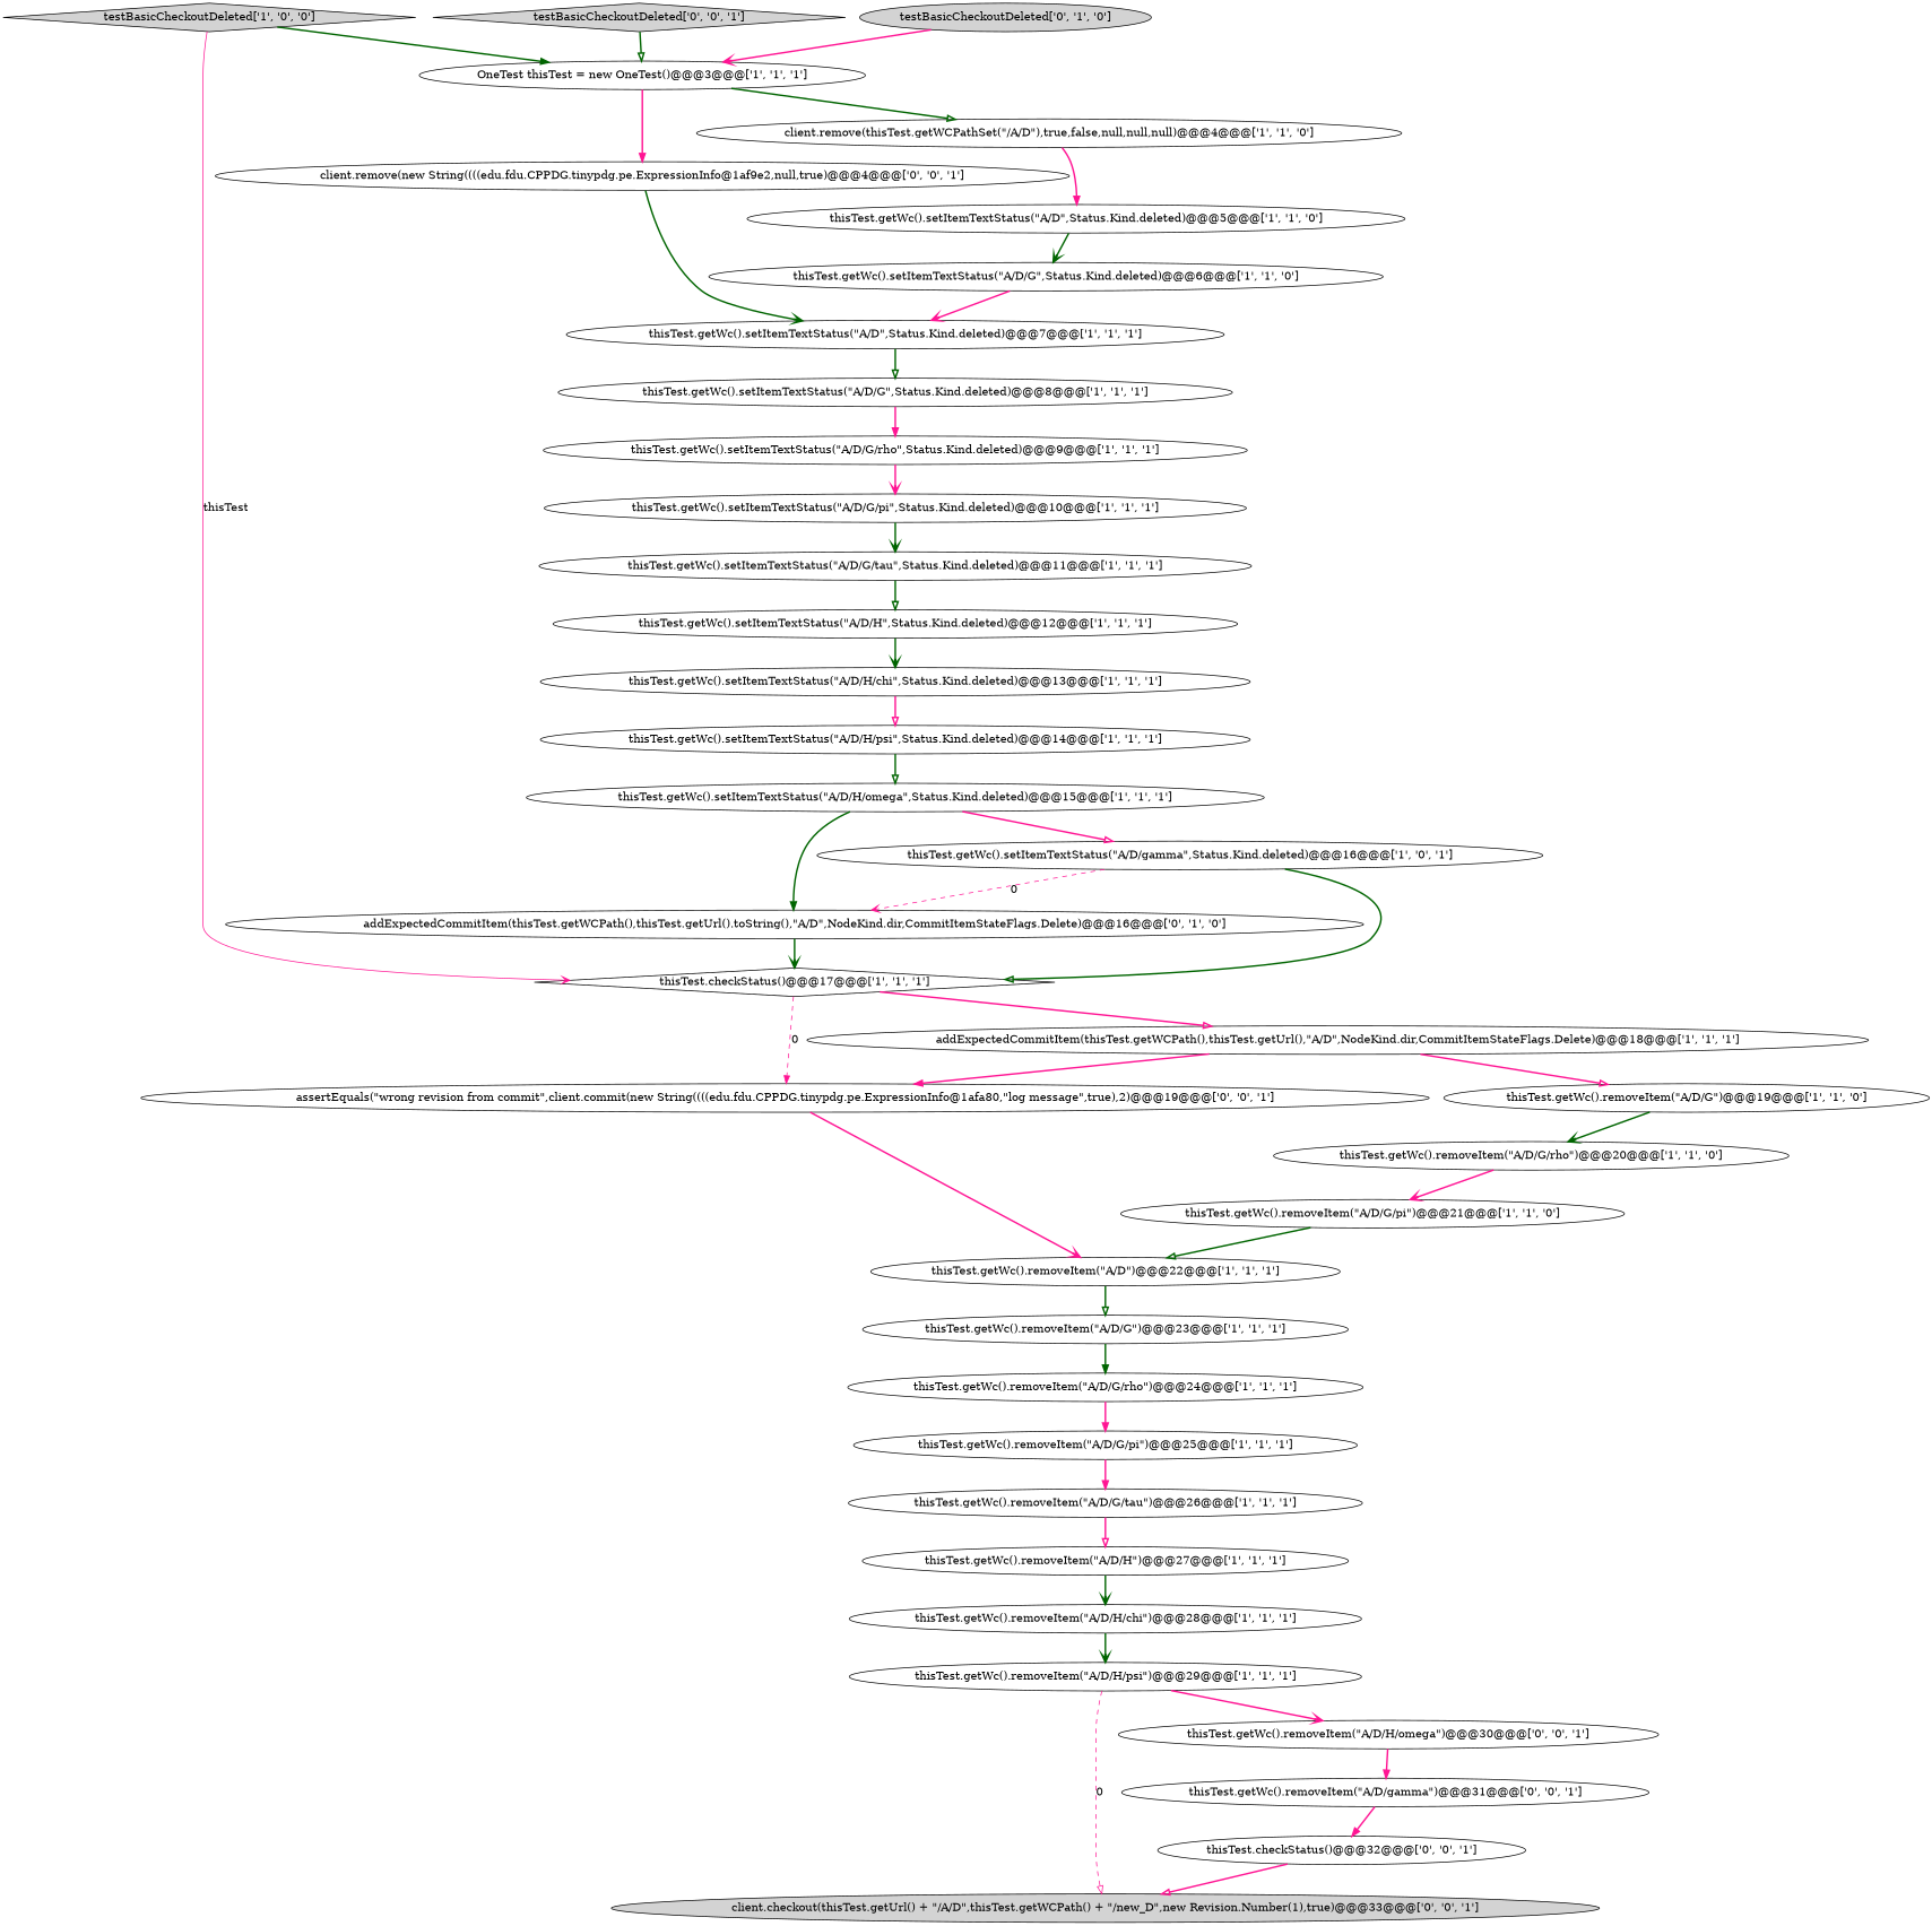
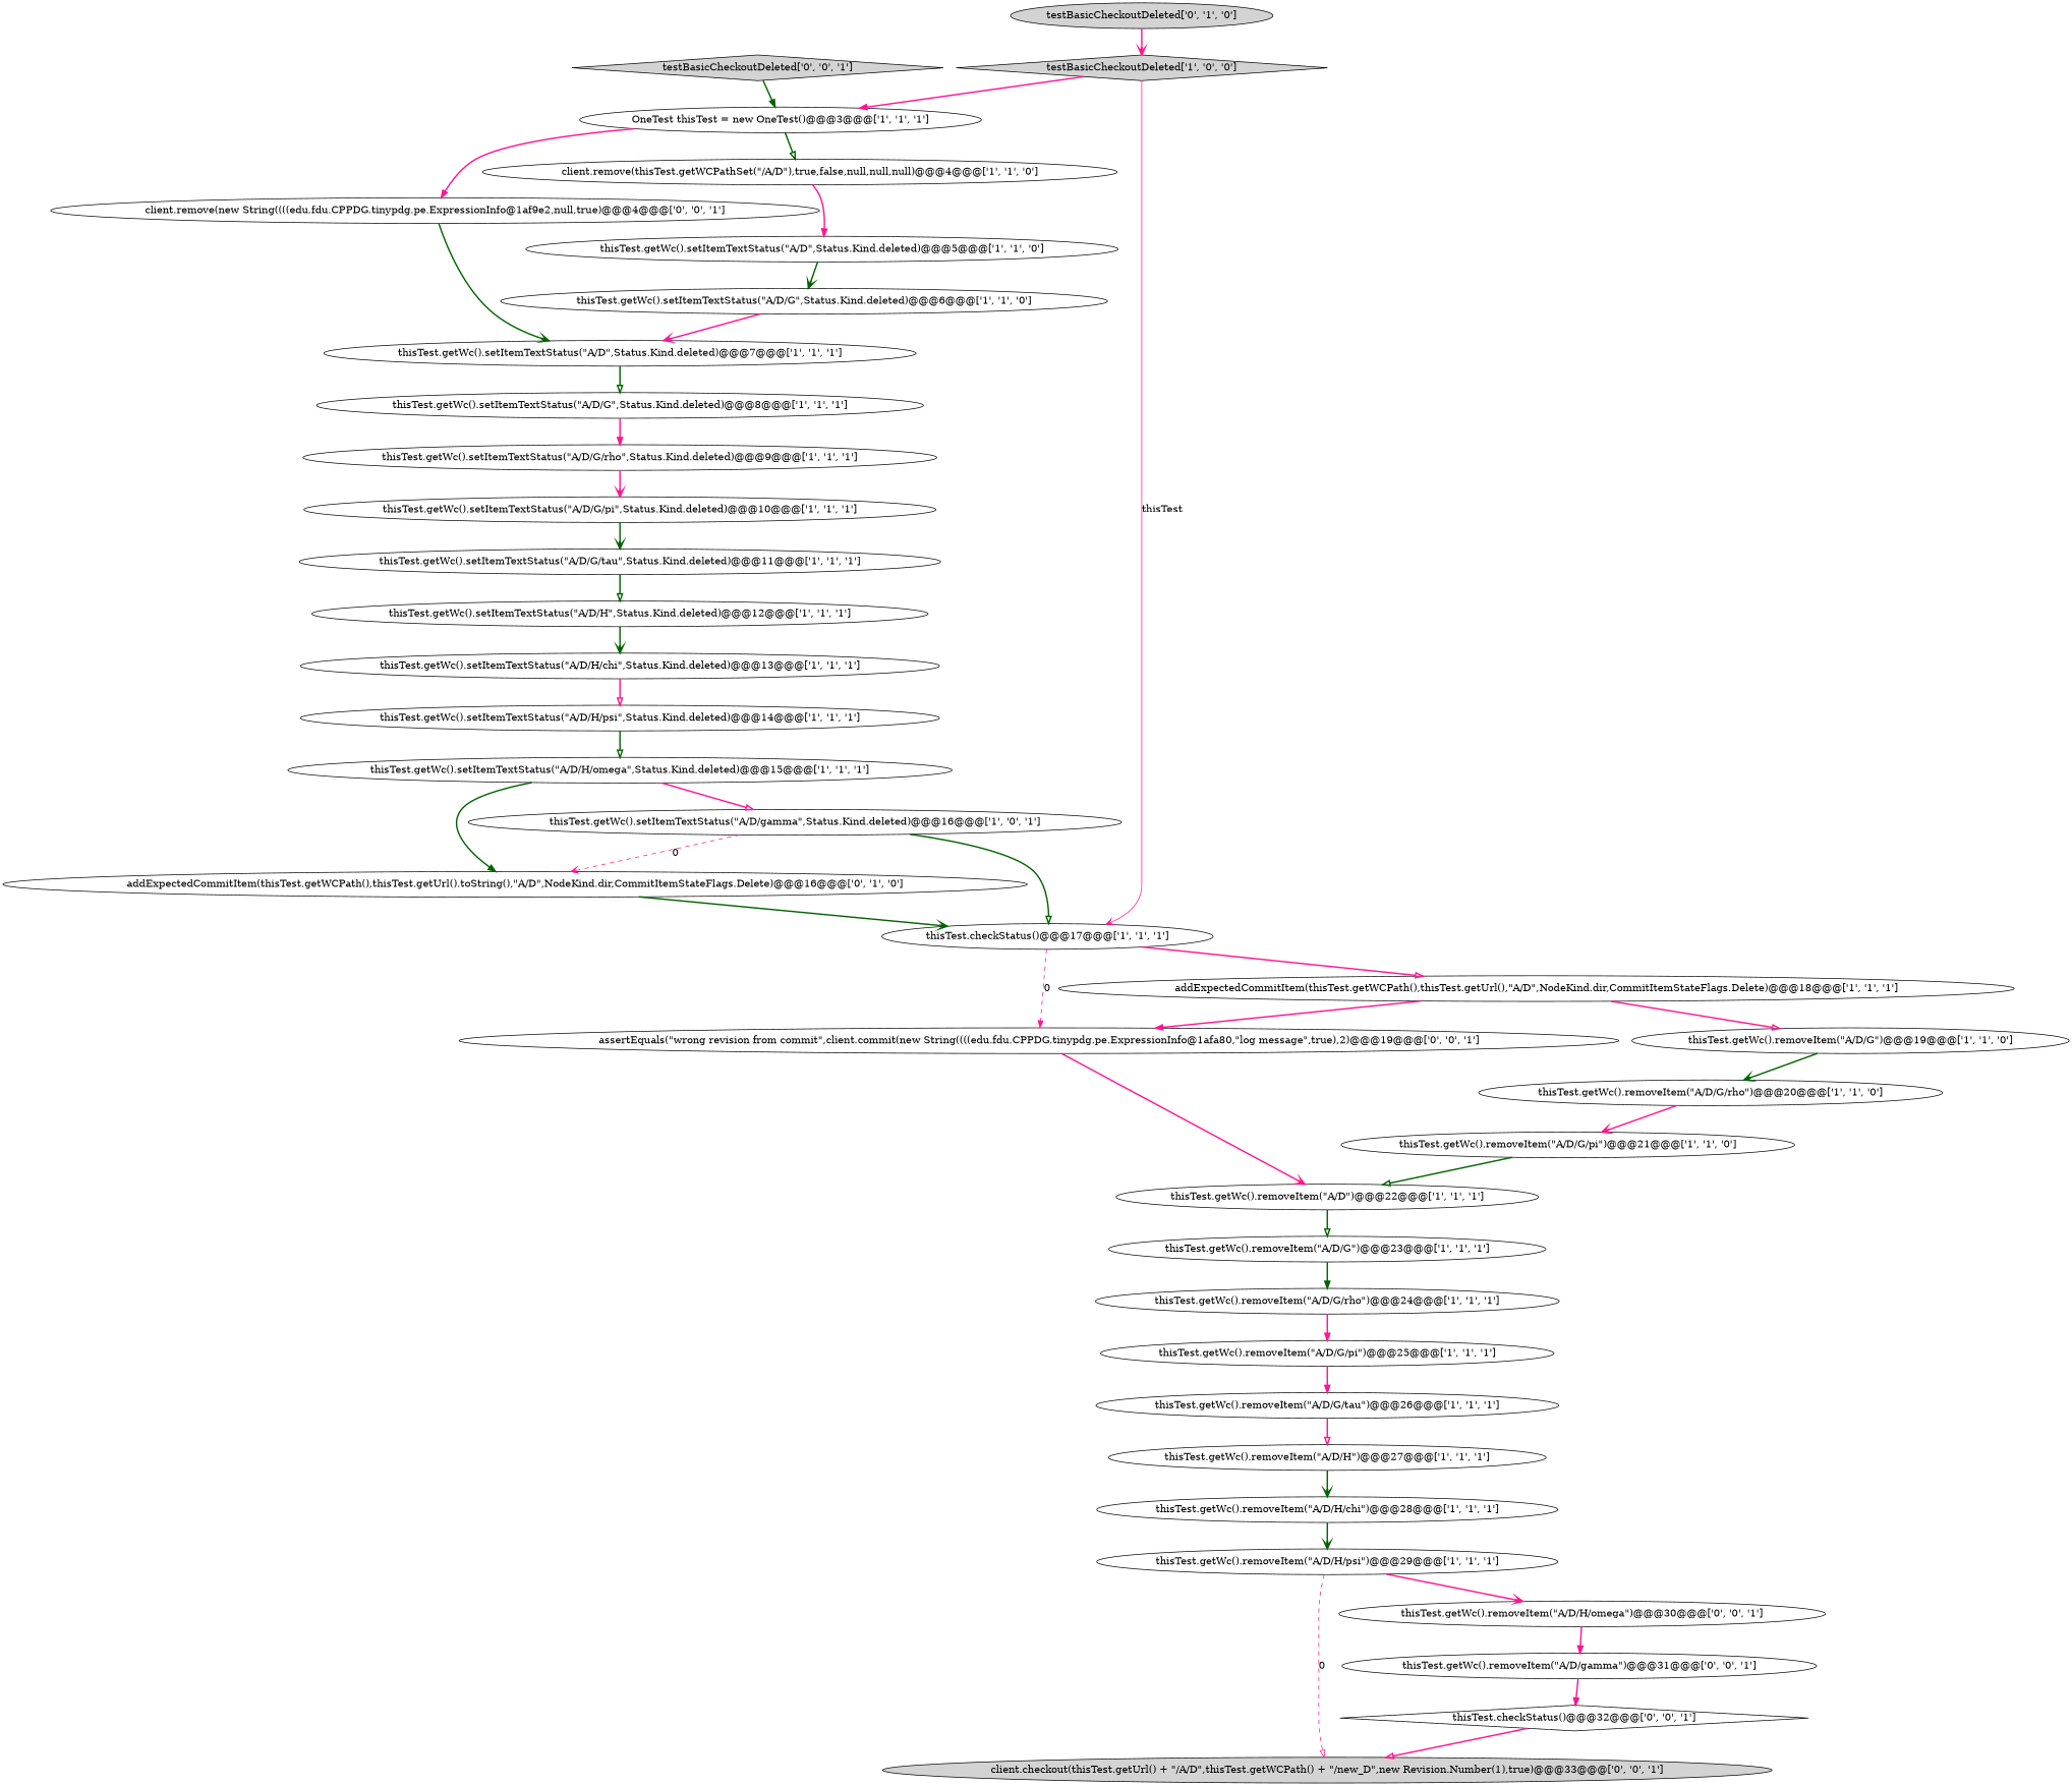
  digraph {
    node [fillcolor=white shape=ellipse style=filled]
    edge [arrowhead=vee color=deeppink style=bold]
    n1 [label="thisTest.getWc().setItemTextStatus(\"A/D/H/psi\",Status.Kind.deleted)@@@14@@@['1', '1', '1']"]
    n2 [label="thisTest.getWc().setItemTextStatus(\"A/D/H/omega\",Status.Kind.deleted)@@@15@@@['1', '1', '1']"]
    n3 [label="thisTest.getWc().setItemTextStatus(\"A/D/gamma\",Status.Kind.deleted)@@@16@@@['1', '0', '1']"]
    n4 [label="addExpectedCommitItem(thisTest.getWCPath(),thisTest.getUrl().toString(),\"A/D\",NodeKind.dir,CommitItemStateFlags.Delete)@@@16@@@['0', '1', '0']"]
    n5 [label="thisTest.getWc().setItemTextStatus(\"A/D/G/rho\",Status.Kind.deleted)@@@9@@@['1', '1', '1']"]
    n6 [label="thisTest.getWc().setItemTextStatus(\"A/D/G/pi\",Status.Kind.deleted)@@@10@@@['1', '1', '1']"]
    n7 [label="thisTest.getWc().setItemTextStatus(\"A/D/G/tau\",Status.Kind.deleted)@@@11@@@['1', '1', '1']"]
    n8 [label="thisTest.getWc().removeItem(\"A/D/H\")@@@27@@@['1', '1', '1']"]
    n9 [label="thisTest.getWc().removeItem(\"A/D/H/chi\")@@@28@@@['1', '1', '1']"]
    n10 [label="thisTest.getWc().removeItem(\"A/D/H/psi\")@@@29@@@['1', '1', '1']"]
    n11 [label="thisTest.getWc().removeItem(\"A/D/G/pi\")@@@21@@@['1', '1', '0']"]
    n12 [label="thisTest.getWc().removeItem(\"A/D\")@@@22@@@['1', '1', '1']"]
    n13 [label="thisTest.getWc().removeItem(\"A/D/G\")@@@23@@@['1', '1', '1']"]
    n14 [label="thisTest.getWc().setItemTextStatus(\"A/D/H\",Status.Kind.deleted)@@@12@@@['1', '1', '1']"]
    n15 [label="thisTest.getWc().removeItem(\"A/D/G\")@@@19@@@['1', '1', '0']"]
    n16 [label="thisTest.getWc().removeItem(\"A/D/G/rho\")@@@20@@@['1', '1', '0']"]
    n17 [label="thisTest.getWc().setItemTextStatus(\"A/D/H/chi\",Status.Kind.deleted)@@@13@@@['1', '1', '1']"]
    n18 [label="thisTest.getWc().setItemTextStatus(\"A/D\",Status.Kind.deleted)@@@5@@@['1', '1', '0']"]
    n19 [label="thisTest.getWc().setItemTextStatus(\"A/D/G\",Status.Kind.deleted)@@@6@@@['1', '1', '0']"]
    n20 [label="thisTest.getWc().setItemTextStatus(\"A/D\",Status.Kind.deleted)@@@7@@@['1', '1', '1']"]
    n21 [label="thisTest.getWc().removeItem(\"A/D/G/tau\")@@@26@@@['1', '1', '1']"]
    n22 [label="OneTest thisTest = new OneTest()@@@3@@@['1', '1', '1']"]
    n23 [label="client.remove(thisTest.getWCPathSet(\"/A/D\"),true,false,null,null,null)@@@4@@@['1', '1', '0']"]
    n24 [label="client.remove(new String((((edu.fdu.CPPDG.tinypdg.pe.ExpressionInfo@1af9e2,null,true)@@@4@@@['0', '0', '1']"]
-   n25 [label="thisTest.checkStatus()@@@17@@@['1', '1', '1']" shape=diamond]
+   n25 [label="thisTest.checkStatus()@@@17@@@['1', '1', '1']"]
    n26 [label="assertEquals(\"wrong revision from commit\",client.commit(new String((((edu.fdu.CPPDG.tinypdg.pe.ExpressionInfo@1afa80,\"log message\",true),2)@@@19@@@['0', '0', '1']"]
    n27 [label="addExpectedCommitItem(thisTest.getWCPath(),thisTest.getUrl(),\"A/D\",NodeKind.dir,CommitItemStateFlags.Delete)@@@18@@@['1', '1', '1']"]
    n28 [label="thisTest.getWc().setItemTextStatus(\"A/D/G\",Status.Kind.deleted)@@@8@@@['1', '1', '1']"]
    n29 [fillcolor=lightgray label="client.checkout(thisTest.getUrl() + \"/A/D\",thisTest.getWCPath() + \"/new_D\",new Revision.Number(1),true)@@@33@@@['0', '0', '1']"]
-   n30 [label="thisTest.checkStatus()@@@32@@@['0', '0', '1']"]
+   n30 [label="thisTest.checkStatus()@@@32@@@['0', '0', '1']" shape=diamond]
    n31 [label="thisTest.getWc().removeItem(\"A/D/G/rho\")@@@24@@@['1', '1', '1']"]
    n32 [label="thisTest.getWc().removeItem(\"A/D/G/pi\")@@@25@@@['1', '1', '1']"]
    n33 [fillcolor=lightgray label="testBasicCheckoutDeleted['1', '0', '0']" shape=diamond]
    n34 [label="thisTest.getWc().removeItem(\"A/D/H/omega\")@@@30@@@['0', '0', '1']"]
    n35 [label="thisTest.getWc().removeItem(\"A/D/gamma\")@@@31@@@['0', '0', '1']"]
    n36 [fillcolor=lightgray label="testBasicCheckoutDeleted['0', '0', '1']" shape=diamond]
    n37 [fillcolor=lightgray label="testBasicCheckoutDeleted['0', '1', '0']"]
    n1 -> n2 [arrowhead=onormal color=darkgreen]
    n2 -> n3 [arrowhead=onormal]
    n2 -> n4 [arrowhead=normal color=darkgreen]
    n3 -> n4 [label=0 style=dashed]
    n3 -> n25 [arrowhead=onormal color=darkgreen]
    n4 -> n25 [color=darkgreen]
    n5 -> n6
    n6 -> n7 [color=darkgreen]
    n7 -> n14 [arrowhead=onormal color=darkgreen]
    n8 -> n9 [color=darkgreen]
    n9 -> n10 [color=darkgreen]
    n10 -> n29 [arrowhead=onormal label=0 style=dashed]
    n10 -> n34
    n11 -> n12 [arrowhead=onormal color=darkgreen]
    n12 -> n13 [arrowhead=onormal color=darkgreen]
    n13 -> n31 [arrowhead=normal color=darkgreen]
    n14 -> n17 [color=darkgreen]
    n15 -> n16 [color=darkgreen]
    n16 -> n11
    n17 -> n1 [arrowhead=onormal]
    n18 -> n19 [color=darkgreen]
    n19 -> n20
    n20 -> n28 [arrowhead=onormal color=darkgreen]
    n21 -> n8 [arrowhead=onormal]
    n22 -> n23 [arrowhead=onormal color=darkgreen]
    n22 -> n24 [arrowhead=normal]
    n23 -> n18 [arrowhead=normal]
    n24 -> n20 [color=darkgreen]
    n25 -> n26 [arrowhead=normal label=0 style=dashed]
    n25 -> n27 [arrowhead=onormal]
    n26 -> n12
    n27 -> n15 [arrowhead=onormal]
    n27 -> n26 [arrowhead=normal]
    n28 -> n5 [arrowhead=normal]
    n30 -> n29 [arrowhead=onormal]
    n31 -> n32 [arrowhead=normal]
    n32 -> n21 [arrowhead=normal]
-   n33 -> n22 [arrowhead=normal color=darkgreen]
+   n33 -> n22 [arrowhead=normal]
    n33 -> n25 [label=thisTest style=solid]
    n34 -> n35 [arrowhead=normal]
    n35 -> n30 [arrowhead=normal]
-   n36 -> n22 [arrowhead=onormal color=darkgreen]
-   n37 -> n22
+   n36 -> n22 [arrowhead=normal color=darkgreen]
+   n37 -> n33
  }
